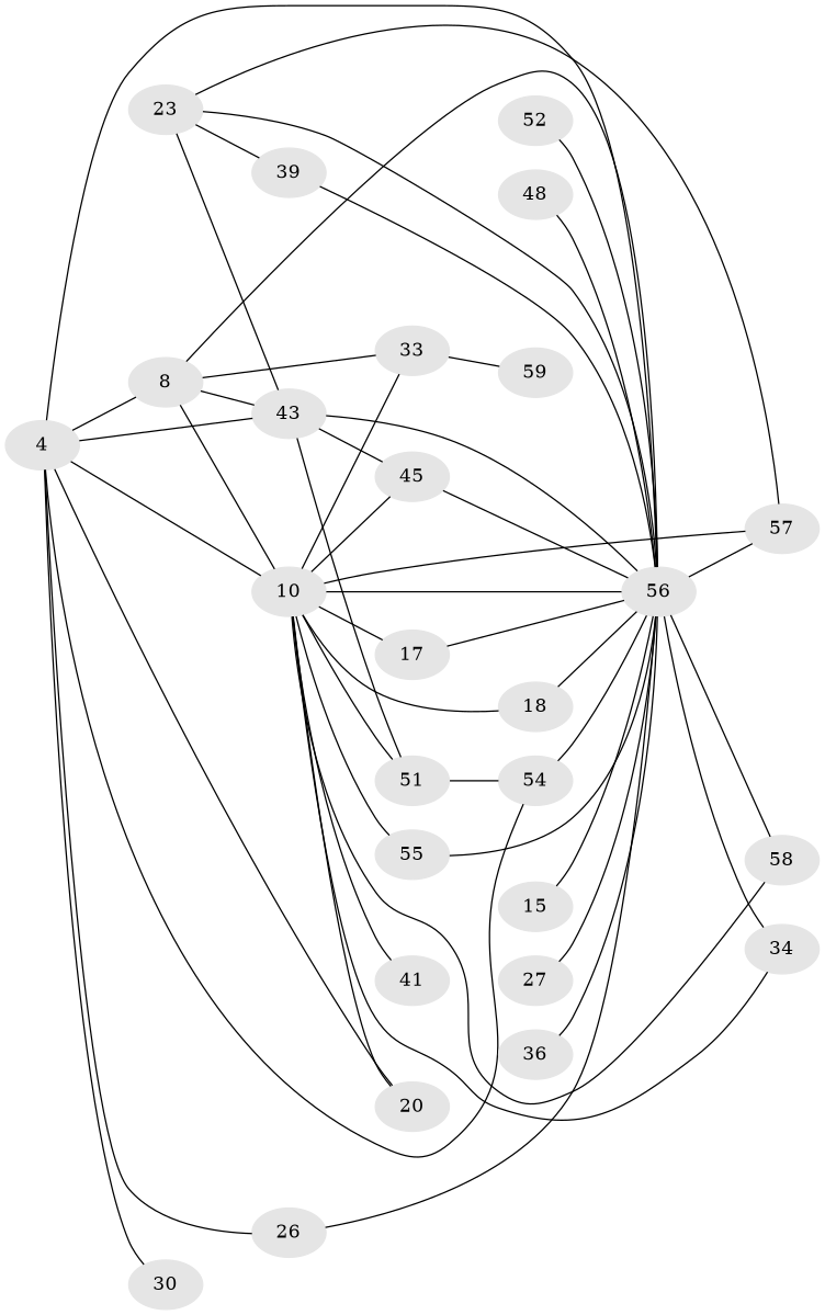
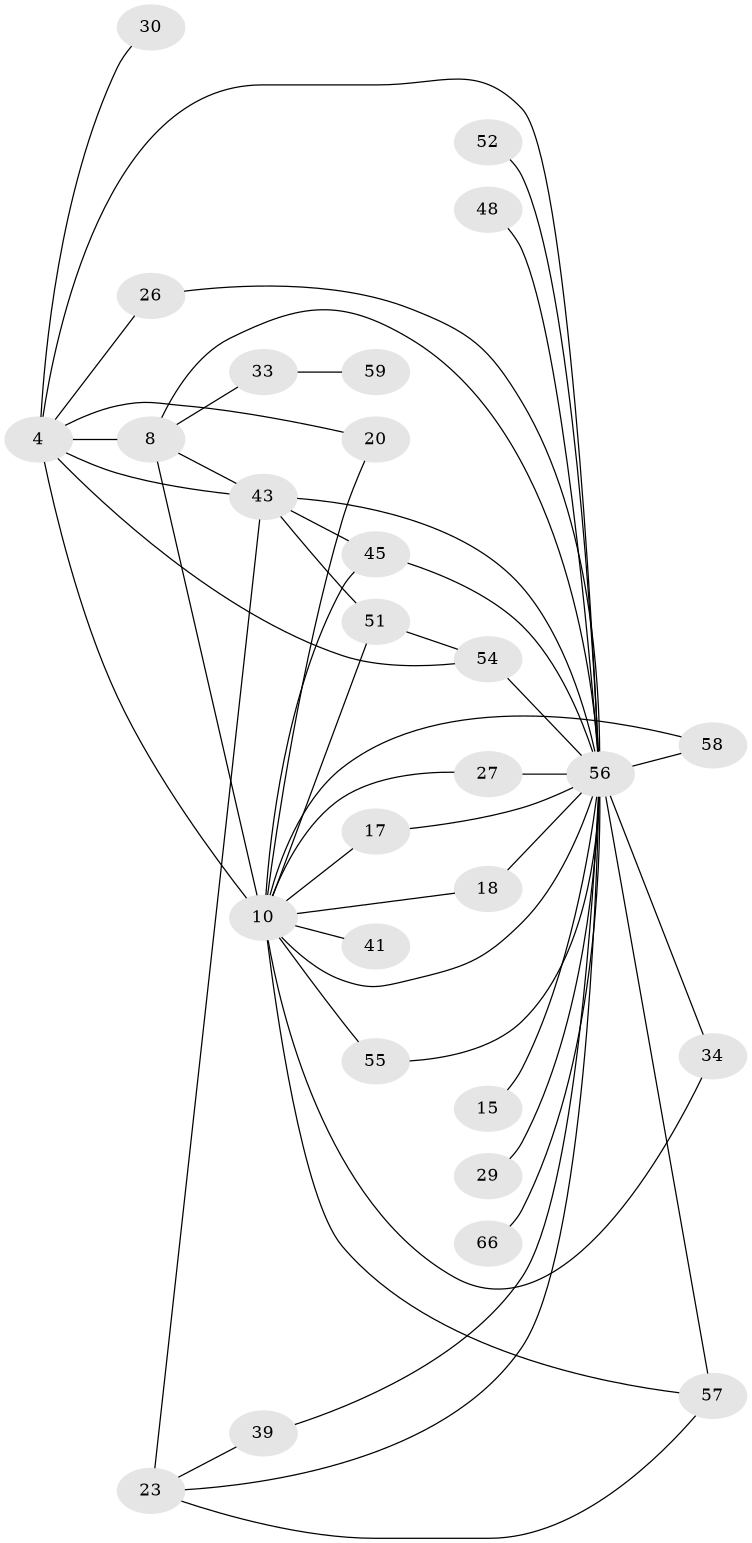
  graph {
    rankdir=LR
    node [color=gray90 style=filled]
    4 [super="+3"]
    8 [super="+5"]
    10 [super="+6"]
    n4 [label=20]
    26
    30
    43 [super="+28+9"]
    54 [super="+32+38"]
    56 [super="+19+31+12+46+50"]
    33 [super="+24"]
    17 [super="+14"]
    18
    34
    41
    45 [super="+20+37"]
    51 [super="+35"]
    55 [super="+47"]
    57 [super="+53"]
    58
    59 [super="+44"]
    39
    15
    23 [super="+21"]
    27
-   36
+   29
+   36 [label=66]
    52
    48
    4 -- 8 [weight=4]
    4 -- 10 [weight=4]
    4 -- n4
    4 -- 26
    4 -- 30 [weight=2]
    4 -- 43 [weight=4]
    4 -- 54 [weight=2]
    4 -- 56 [weight=6]
    8 -- 10 [weight=4]
    8 -- 43 [weight=4]
    8 -- 56 [weight=6]
    8 -- 33 [weight=2]
    10 -- n4
    10 -- 56 [weight=8]
-   10 -- 33
+   10 -- 27
    10 -- 17 [weight=2]
    10 -- 18
    10 -- 34 [weight=2]
    10 -- 41 [weight=2]
    10 -- 45
    10 -- 51
    10 -- 55 [weight=2]
    10 -- 57 [weight=2]
    10 -- 58
    26 -- 56
    43 -- 56 [weight=7]
    43 -- 45 [weight=2]
    43 -- 51
    54 -- 56 [weight=2]
    56 -- 34 [weight=2]
    56 -- 57
    56 -- 58
    33 -- 59
    17 -- 56
    18 -- 56
    45 -- 56
    51 -- 54
    55 -- 56
    39 -- 56
    15 -- 56 [weight=2]
    23 -- 43
    23 -- 56 [weight=2]
    23 -- 57
    23 -- 39
    27 -- 56 [weight=2]
+   29 -- 56 [weight=2]
    36 -- 56
    52 -- 56
    48 -- 56 [weight=2]
  }
